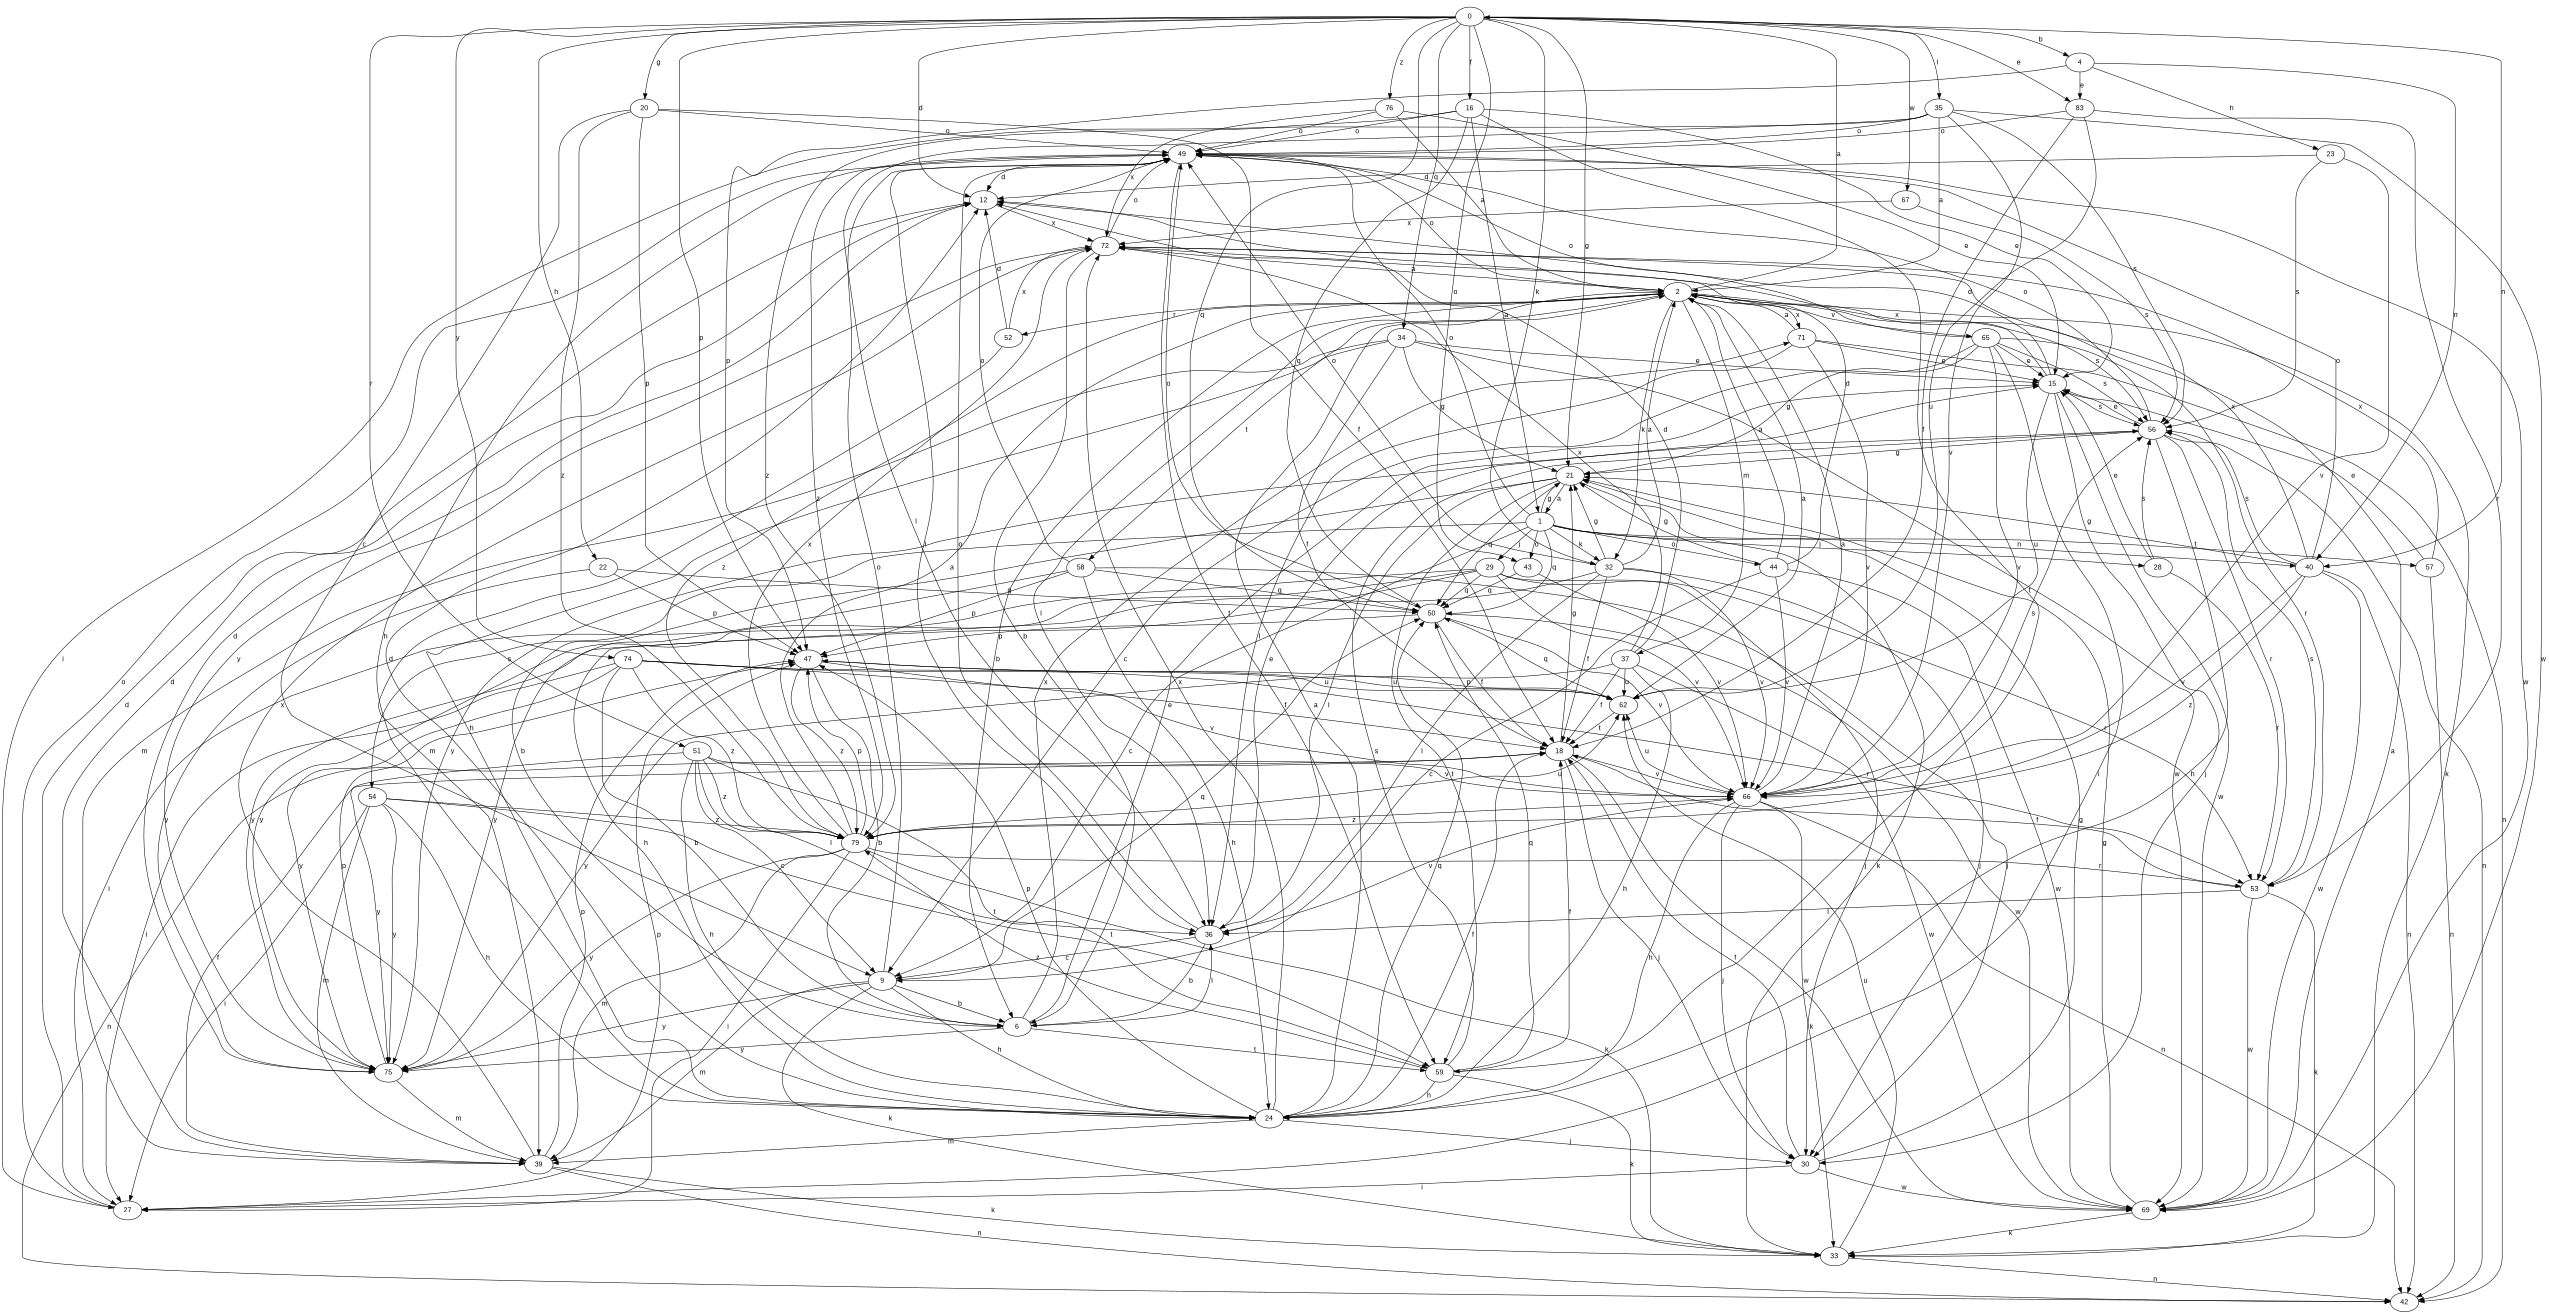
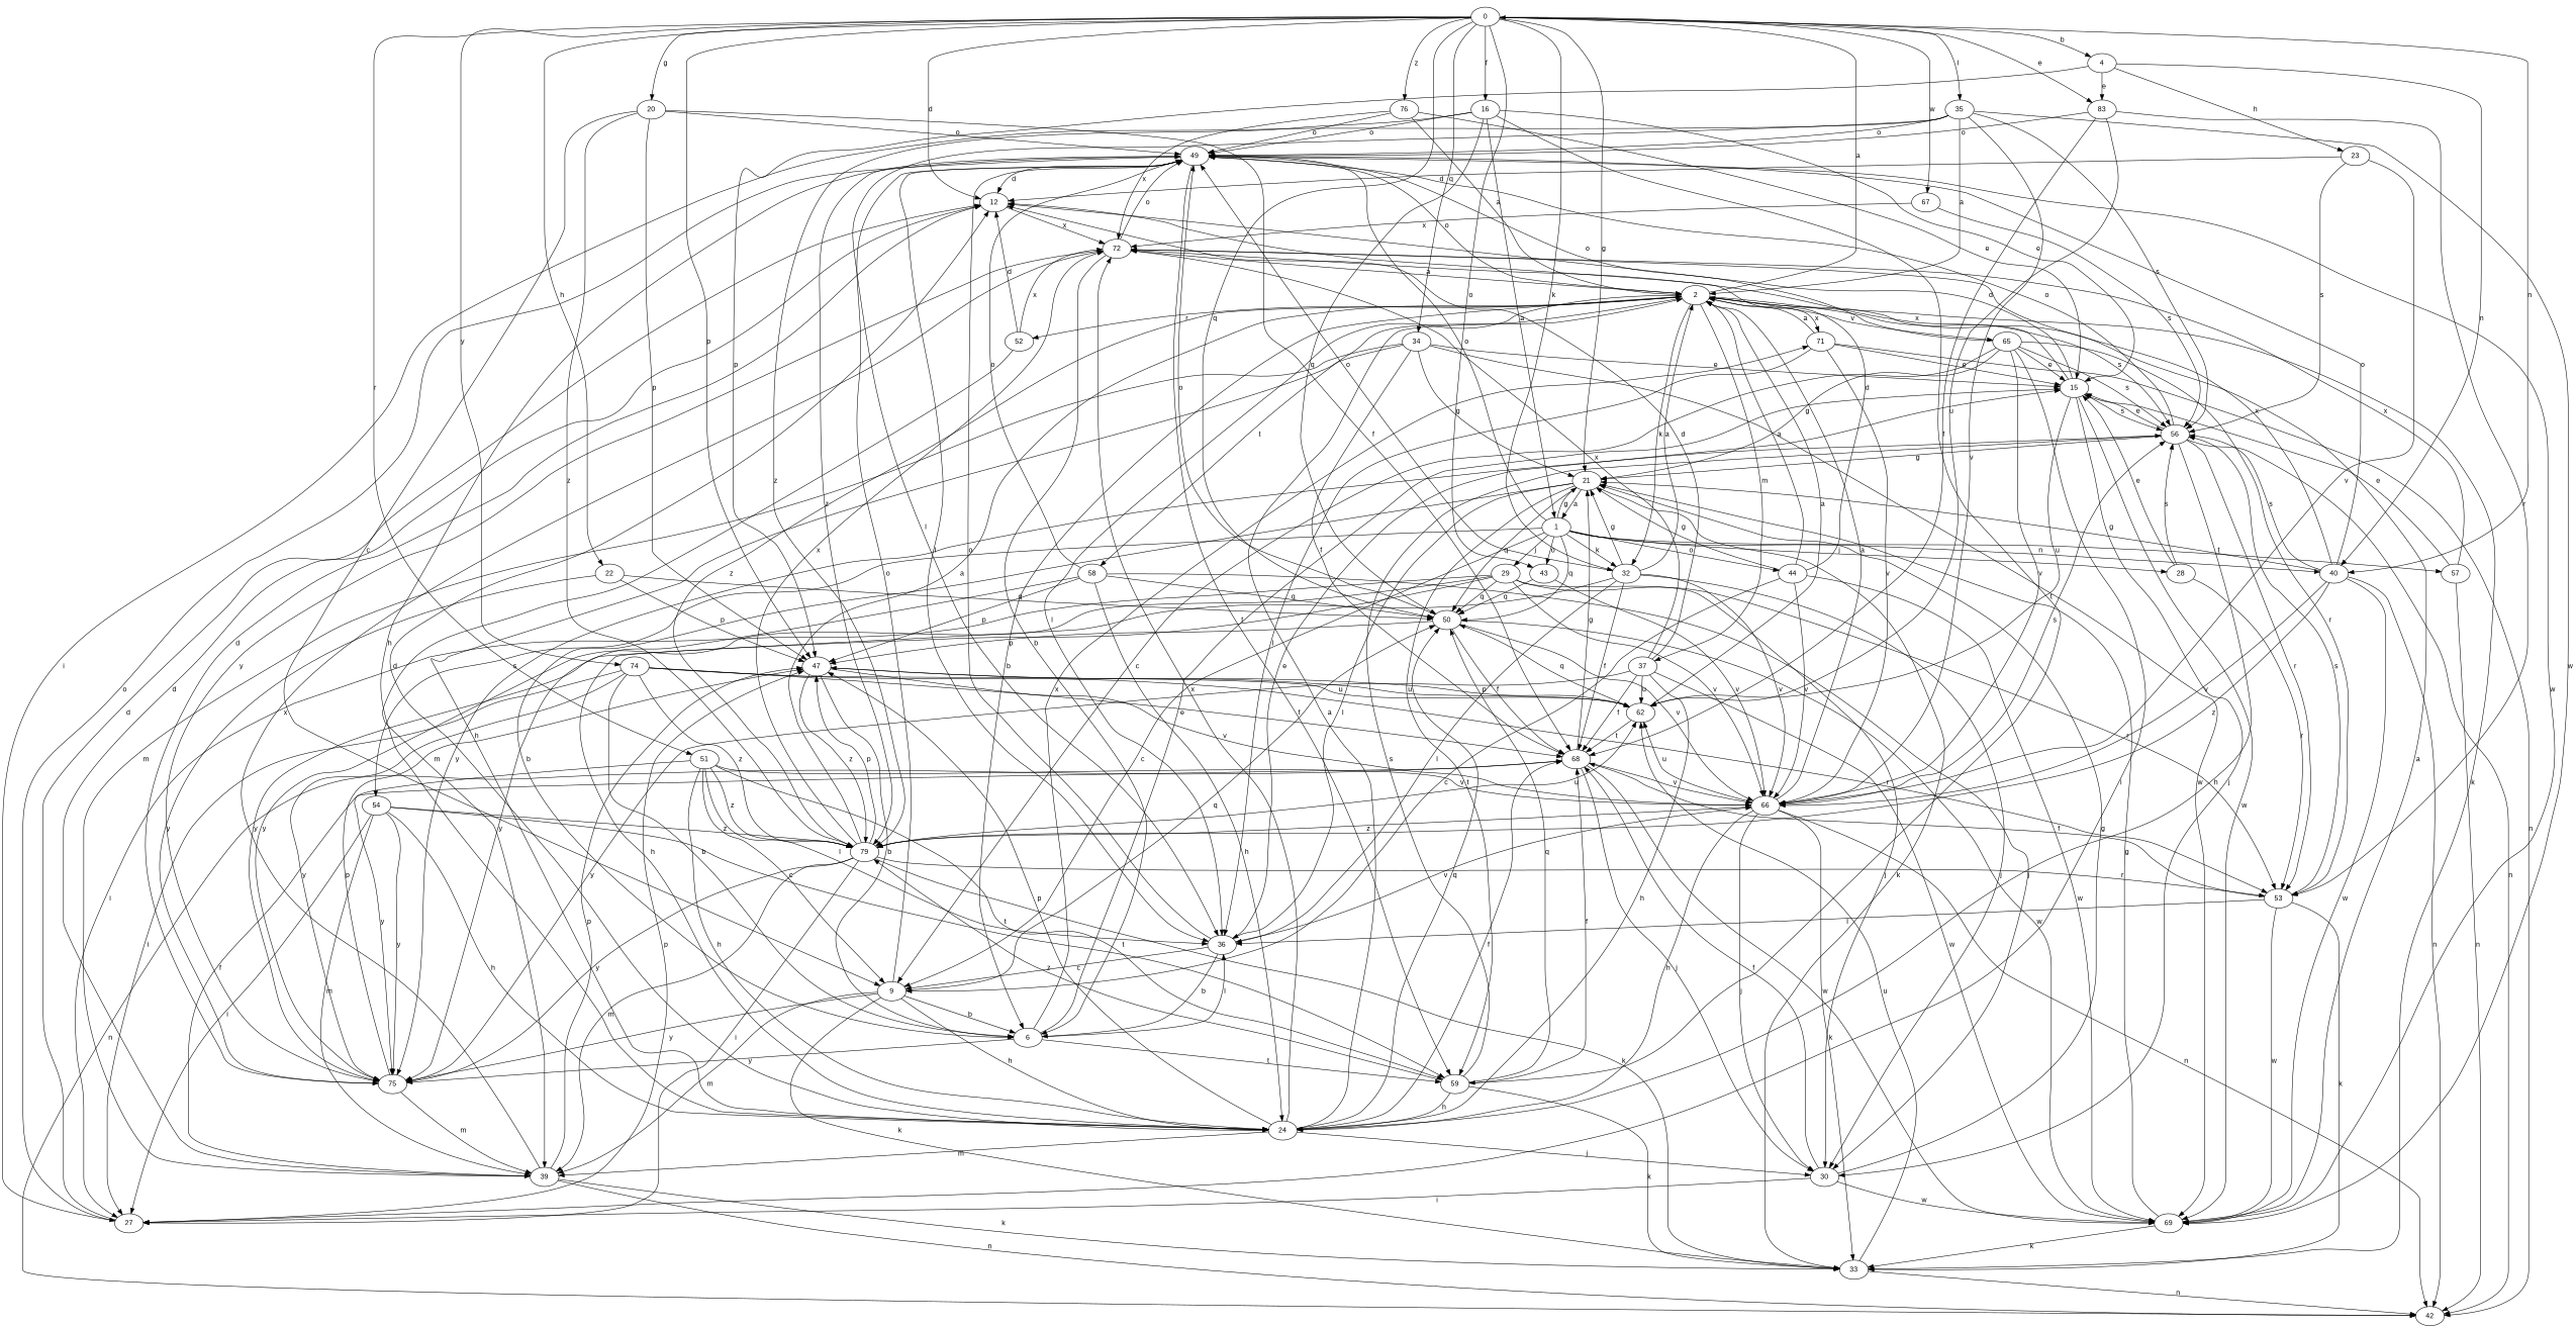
  strict digraph {
    fontname="Liberation Sans"
    node [fontname="Liberation Sans"]
    edge [fontname="Liberation Sans"]
    0
    4
    12
    n4 [label=83]
    16
    20
    21
    22
    32
    34
    35
    40
    43
    47
    50
    51
    67
    74
    76
    23
    72
    n22 [label=49]
-   18
+   18 [label=68]
    53
    62
    1
    79
    15
    59
    9
    6
    33
    36
    75
    2
    30
    66
    24
    39
    69
    56
    27
    42
    28
    29
    44
    54
    57
    37
    52
    58
    65
    71
    0 -> 4 [label=b]
    0 -> 12 [label=d]
    0 -> n4 [label=e]
    0 -> 16 [label=f]
    0 -> 20 [label=g]
    0 -> 21 [label=g]
    0 -> 22 [label=h]
    0 -> 32 [label=k]
    0 -> 34 [label=q]
    0 -> 35 [label=l]
    0 -> 40 [label=n]
    0 -> 43 [label=o]
    0 -> 47 [label=p]
    0 -> 50 [label=q]
    0 -> 51 [label=r]
    0 -> 67 [label=w]
    0 -> 74 [label=y]
    0 -> 76 [label=z]
    4 -> n4 [label=e]
    4 -> 40 [label=n]
    4 -> 47 [label=p]
    4 -> 23 [label=h]
    12 -> 72 [label=x]
    n4 -> n22 [label=o]
    n4 -> 18 [label=f]
    n4 -> 53 [label=r]
    n4 -> 62 [label=u]
    16 -> 50 [label=q]
    16 -> n22 [label=o]
    16 -> 1 [label=a]
    16 -> 79 [label=z]
    16 -> 15 [label=e]
    16 -> 59 [label=t]
    20 -> 47 [label=p]
    20 -> n22 [label=o]
    20 -> 18 [label=f]
    20 -> 79 [label=z]
    20 -> 9 [label=c]
    21 -> 50 [label=q]
    21 -> 1 [label=a]
    21 -> 59 [label=t]
    21 -> 6 [label=b]
    21 -> 33 [label=k]
    21 -> 36 [label=l]
    22 -> 47 [label=p]
    22 -> 50 [label=q]
    22 -> 75 [label=y]
    32 -> 21 [label=g]
    32 -> n22 [label=o]
    32 -> 18 [label=f]
    32 -> 36 [label=l]
    32 -> 75 [label=y]
    32 -> 2 [label=a]
    32 -> 30 [label=j]
    32 -> 66 [label=v]
    34 -> 21 [label=g]
    34 -> 18 [label=f]
    34 -> 15 [label=e]
    34 -> 24 [label=h]
    34 -> 39 [label=m]
    34 -> 69 [label=w]
    35 -> n22 [label=o]
    35 -> 36 [label=l]
    35 -> 2 [label=a]
    35 -> 66 [label=v]
    35 -> 69 [label=w]
    35 -> 56 [label=s]
    35 -> 27 [label=i]
    40 -> 21 [label=g]
    40 -> 72 [label=x]
    40 -> n22 [label=o]
    40 -> 79 [label=z]
    40 -> 66 [label=v]
    40 -> 69 [label=w]
    40 -> 56 [label=s]
    40 -> 42 [label=n]
    43 -> 50 [label=q]
    43 -> 66 [label=v]
    47 -> 62 [label=u]
    47 -> 79 [label=z]
    47 -> 6 [label=b]
    47 -> 66 [label=v]
    50 -> 47 [label=p]
    50 -> n22 [label=o]
    50 -> 18 [label=f]
    50 -> 66 [label=v]
    50 -> 69 [label=w]
    51 -> 79 [label=z]
    51 -> 59 [label=t]
    51 -> 9 [label=c]
    51 -> 36 [label=l]
    51 -> 75 [label=y]
    51 -> 66 [label=v]
    51 -> 24 [label=h]
    67 -> 72 [label=x]
    67 -> 56 [label=s]
    74 -> 18 [label=f]
    74 -> 53 [label=r]
    74 -> 62 [label=u]
    74 -> 79 [label=z]
    74 -> 6 [label=b]
    74 -> 75 [label=y]
    74 -> 27 [label=i]
    76 -> 72 [label=x]
    76 -> n22 [label=o]
    76 -> 15 [label=e]
    76 -> 2 [label=a]
    23 -> 12 [label=d]
    23 -> 66 [label=v]
    23 -> 56 [label=s]
    72 -> n22 [label=o]
    72 -> 6 [label=b]
    72 -> 75 [label=y]
    72 -> 2 [label=a]
    n22 -> 12 [label=d]
    n22 -> 79 [label=z]
    n22 -> 59 [label=t]
    n22 -> 36 [label=l]
    n22 -> 24 [label=h]
    n22 -> 69 [label=w]
    18 -> 21 [label=g]
    18 -> 30 [label=j]
    18 -> 66 [label=v]
    18 -> 69 [label=w]
    18 -> 42 [label=n]
    53 -> 18 [label=f]
    53 -> 33 [label=k]
    53 -> 36 [label=l]
    53 -> 69 [label=w]
    53 -> 56 [label=s]
    62 -> 47 [label=p]
    62 -> 50 [label=q]
    62 -> 18 [label=t]
    62 -> 2 [label=a]
    1 -> 21 [label=g]
    1 -> 32 [label=k]
    1 -> 40 [label=n]
    1 -> 43 [label=o]
    1 -> 50 [label=q]
    1 -> n22 [label=o]
    1 -> 9 [label=c]
    1 -> 28 [label=j]
    1 -> 29 [label=j]
    1 -> 44 [label=o]
    1 -> 54 [label=s]
    1 -> 57 [label=t]
    79 -> 47 [label=p]
    79 -> 72 [label=x]
    79 -> 53 [label=r]
    79 -> 62 [label=u]
    79 -> 33 [label=k]
    79 -> 75 [label=y]
    79 -> 2 [label=a]
    79 -> 39 [label=m]
    79 -> 27 [label=i]
    15 -> 12 [label=d]
    15 -> 72 [label=x]
    15 -> 62 [label=u]
    15 -> 30 [label=j]
    15 -> 69 [label=w]
    15 -> 56 [label=s]
    59 -> 50 [label=q]
    59 -> 18 [label=f]
    59 -> 79 [label=z]
    59 -> 33 [label=k]
    59 -> 24 [label=h]
    59 -> 56 [label=s]
    9 -> 50 [label=q]
    9 -> n22 [label=o]
    9 -> 6 [label=b]
    9 -> 33 [label=k]
    9 -> 75 [label=y]
    9 -> 24 [label=h]
    9 -> 39 [label=m]
    6 -> 15 [label=e]
    6 -> 59 [label=t]
    6 -> 36 [label=l]
    6 -> 75 [label=y]
    6 -> 71 [label=x]
    33 -> 62 [label=u]
    33 -> 42 [label=n]
    36 -> n22 [label=o]
    36 -> 15 [label=e]
    36 -> 9 [label=c]
    36 -> 6 [label=b]
    36 -> 66 [label=v]
    75 -> 12 [label=d]
    75 -> 47 [label=p]
    75 -> 39 [label=m]
    2 -> 0 [label=a]
    2 -> 32 [label=k]
    2 -> n22 [label=o]
    2 -> 79 [label=z]
    2 -> 6 [label=b]
    2 -> 33 [label=k]
    2 -> 36 [label=l]
    2 -> 56 [label=s]
    2 -> 37 [label=m]
    2 -> 52 [label=r]
    2 -> 58 [label=t]
    2 -> 65 [label=v]
    2 -> 71 [label=x]
    30 -> 21 [label=g]
    30 -> 18 [label=f]
    30 -> 69 [label=w]
    30 -> 27 [label=i]
    66 -> 62 [label=u]
    66 -> 79 [label=z]
    66 -> 33 [label=k]
    66 -> 2 [label=a]
    66 -> 30 [label=j]
    66 -> 24 [label=h]
    66 -> 56 [label=s]
    66 -> 42 [label=n]
    24 -> 12 [label=d]
    24 -> 47 [label=p]
    24 -> 50 [label=q]
    24 -> 72 [label=x]
    24 -> 18 [label=f]
    24 -> 2 [label=a]
    24 -> 30 [label=j]
    24 -> 39 [label=m]
    39 -> 12 [label=d]
    39 -> 47 [label=p]
    39 -> 72 [label=x]
    39 -> 18 [label=f]
    39 -> 33 [label=k]
    39 -> 42 [label=n]
    69 -> 21 [label=g]
    69 -> 33 [label=k]
    69 -> 2 [label=a]
    56 -> 21 [label=g]
    56 -> n22 [label=o]
    56 -> 53 [label=r]
    56 -> 15 [label=e]
    56 -> 75 [label=y]
    56 -> 24 [label=h]
    56 -> 42 [label=n]
    27 -> 12 [label=d]
    27 -> 47 [label=p]
    27 -> n22 [label=o]
    28 -> 53 [label=r]
    28 -> 15 [label=e]
    28 -> 56 [label=s]
    29 -> 50 [label=q]
    29 -> 53 [label=r]
    29 -> 75 [label=y]
    29 -> 30 [label=j]
    29 -> 66 [label=v]
    29 -> 24 [label=h]
    29 -> 27 [label=i]
    44 -> 12 [label=d]
    44 -> 21 [label=g]
    44 -> 9 [label=c]
    44 -> 2 [label=a]
    44 -> 66 [label=v]
    44 -> 69 [label=w]
    54 -> 79 [label=z]
    54 -> 59 [label=t]
    54 -> 75 [label=y]
    54 -> 24 [label=h]
    54 -> 39 [label=m]
    54 -> 27 [label=i]
    57 -> 72 [label=x]
    57 -> 15 [label=e]
    57 -> 42 [label=n]
    37 -> 12 [label=d]
    37 -> 72 [label=x]
    37 -> 18 [label=f]
    37 -> 62 [label=u]
    37 -> 75 [label=y]
    37 -> 24 [label=h]
    37 -> 69 [label=w]
    52 -> 12 [label=d]
    52 -> 72 [label=x]
    52 -> 39 [label=m]
    58 -> 47 [label=p]
    58 -> 50 [label=q]
    58 -> n22 [label=o]
    58 -> 75 [label=y]
    58 -> 30 [label=j]
    58 -> 24 [label=h]
    65 -> 21 [label=g]
    65 -> n22 [label=o]
    65 -> 53 [label=r]
    65 -> 15 [label=e]
    65 -> 9 [label=c]
    65 -> 66 [label=v]
    65 -> 56 [label=s]
    65 -> 27 [label=i]
    71 -> 15 [label=e]
    71 -> 36 [label=l]
    71 -> 2 [label=a]
    71 -> 66 [label=v]
    71 -> 42 [label=n]
  }
